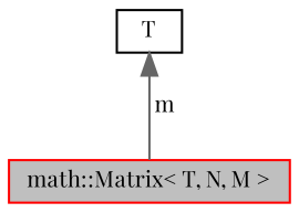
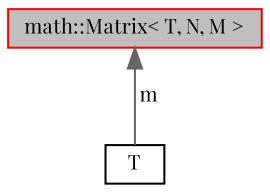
  digraph {
    fontname="Playfair Display"
    node [fontname="Playfair Display" fontsize=10 shape=record style=filled]
    n1 [color=red fillcolor=grey75 fontcolor=black height=0.2 label="math::Matrix\< T, N, M \>" width=0.4]
    n2 [color=black fillcolor=white height=0.2 label=T width=0.4]
-   n2 -> n1 [color=gray40 dir=back fontname="Playfair Display" fontsize=10 label=" m" labelfontname=FreeSans labelfontsize=10 style=solid]
+   n1 -> n2 [color=gray40 dir=back fontname="Playfair Display" fontsize=10 label=" m" labelfontname=FreeSans labelfontsize=10 style=solid]
  }
